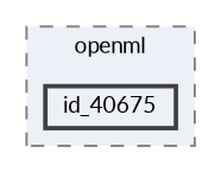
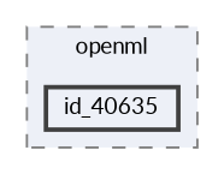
  digraph {
    compound=true
    fontname=Lato
-   n1 [color=grey25 fillcolor="#edf0f7" fontname=Lato fontsize=10 height=0.2 label=id_40675 shape=box style="filled,bold" width=0.4]
+   n1 [color=grey25 fillcolor="#edf0f7" fontname=Lato fontsize=10 height=0.2 label=id_40635 shape=box style="filled,bold" width=0.4]
    subgraph cluster_1 {
      bgcolor="#edf0f7"
      fontsize=10
      label=openml
      pencolor=grey50
      style="filled,dashed"
      n1
    }
  }
